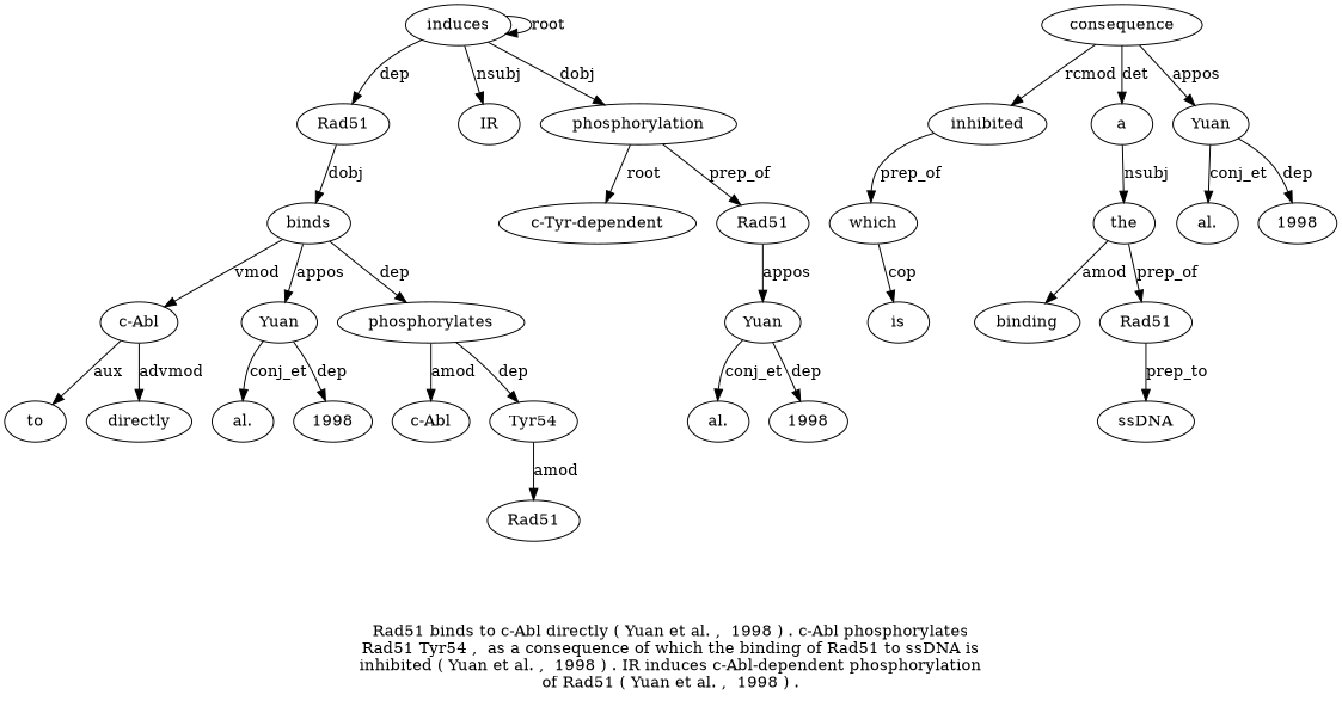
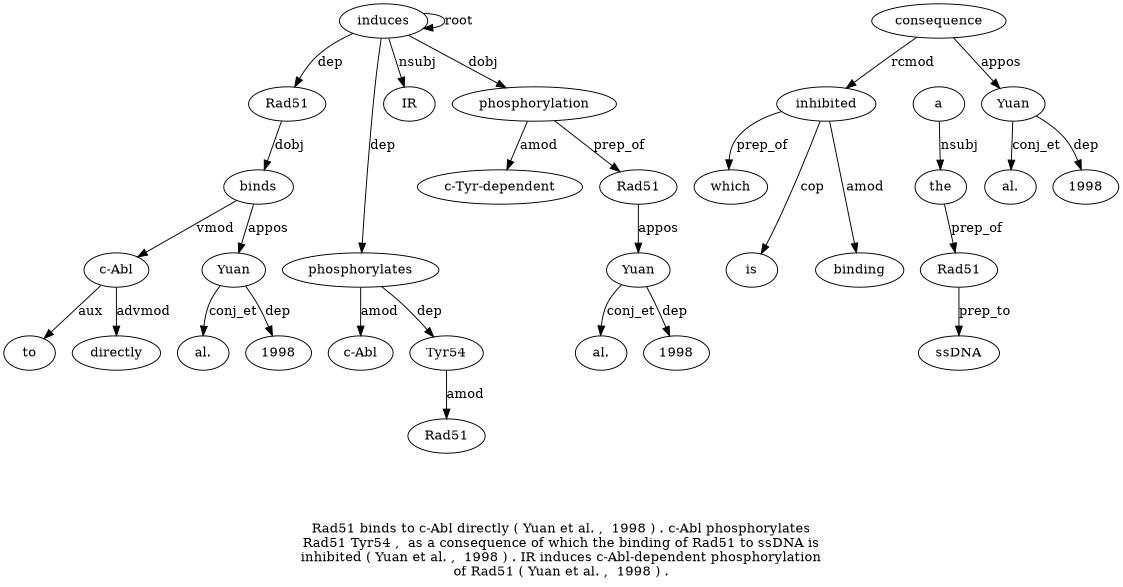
  digraph {
    label="Rad51 binds to c-Abl directly ( Yuan et al. ,  1998 ) . c-Abl phosphorylates\nRad51 Tyr54 ,  as a consequence of which the binding of Rad51 to ssDNA is\ninhibited ( Yuan et al. ,  1998 ) . IR induces c-Abl-dependent phosphorylation\nof Rad51 ( Yuan et al. ,  1998 ) ."
    node [fillcolor=white style=filled]
    n1 [label=induces]
    n2 [label=Rad51]
    n3 [label=IR]
    n4 [label=phosphorylation]
    n5 [label=binds]
    n6 [label="c-Tyr-dependent"]
    n7 [label=Rad51]
    n8 [label="c-Abl"]
    n9 [label=Yuan]
    n10 [label=phosphorylates]
    n11 [label=to]
    n12 [label=directly]
    n13 [label="al."]
    n14 [label=1998]
    n15 [label="c-Abl"]
    n16 [label=Tyr54]
    n17 [label=consequence]
    n18 [label=a]
    n19 [label=inhibited]
    n20 [label=Yuan]
    n21 [label=Rad51]
    n22 [label=the]
    n23 [label=which]
    n24 [label=is]
    n25 [label="al."]
    n26 [label=1998]
    n27 [label=binding]
    n28 [label=Rad51]
    n29 [label=ssDNA]
    n30 [label=Yuan]
    n31 [label="al."]
    n32 [label=1998]
    n1 -> n1 [label=root]
    n1 -> n2 [label=dep]
    n1 -> n3 [label=nsubj]
    n1 -> n4 [label=dobj]
    n2 -> n5 [label=dobj]
-   n4 -> n6 [label=root]
+   n4 -> n6 [label=amod]
    n4 -> n7 [label=prep_of]
    n5 -> n8 [label=vmod]
    n5 -> n9 [label=appos]
-   n5 -> n10 [label=dep]
+   n1 -> n10 [label=dep]
    n7 -> n30 [label=appos]
    n8 -> n11 [label=aux]
    n8 -> n12 [label=advmod]
    n9 -> n13 [label=conj_et]
    n9 -> n14 [label=dep]
    n10 -> n15 [label=amod]
    n10 -> n16 [label=dep]
    n16 -> n21 [label=amod]
-   n17 -> n18 [label=det]
    n17 -> n19 [label=rcmod]
    n17 -> n20 [label=appos]
    n18 -> n22 [label=nsubj]
    n19 -> n23 [label=prep_of]
-   n23 -> n24 [label=cop]
+   n19 -> n24 [label=cop]
    n20 -> n25 [label=conj_et]
    n20 -> n26 [label=dep]
-   n22 -> n27 [label=amod]
+   n19 -> n27 [label=amod]
    n22 -> n28 [label=prep_of]
    n28 -> n29 [label=prep_to]
    n30 -> n31 [label=conj_et]
    n30 -> n32 [label=dep]
  }
